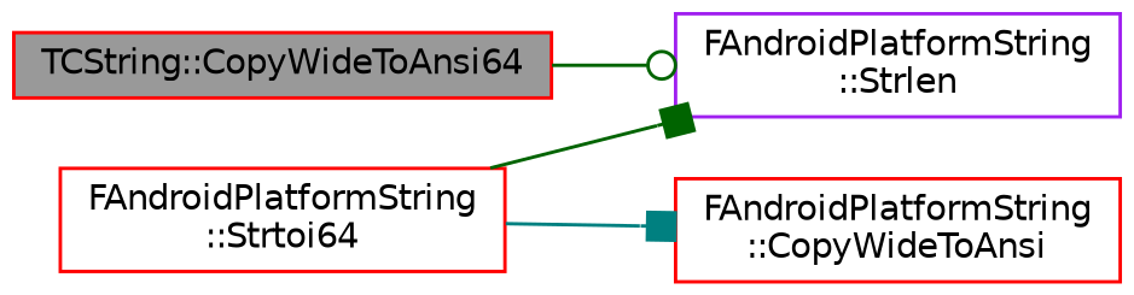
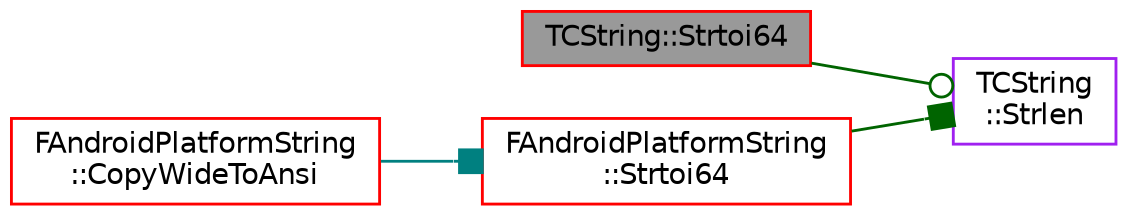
  digraph {
    rankdir=LR
    node [color=red fillcolor=white fontname=Helvetica fontsize=10 shape=box style=filled]
    edge [arrowhead=box color=darkgreen fontname=Helvetica fontsize=10 labelfontname=Helvetica labelfontsize=10 style=solid]
-   n1 [fillcolor=grey60 fontcolor=black height=0.2 label="TCString::CopyWideToAnsi64" width=0.4]
-   n2 [color=purple height=0.2 label="FAndroidPlatformString\l::Strlen" width=0.4]
+   n1 [fillcolor=grey60 fontcolor=black height=0.2 label="TCString::Strtoi64" width=0.4]
+   n2 [color=purple height=0.2 label="TCString\l::Strlen" width=0.4]
    n3 [height=0.2 label="FAndroidPlatformString\l::Strtoi64" width=0.4]
    n4 [height=0.2 label="FAndroidPlatformString\l::CopyWideToAnsi" width=0.4]
    n1 -> n2 [arrowhead=odot]
    n3 -> n2
-   n3 -> n4 [color=teal]
+   n4 -> n3 [color=teal]
  }
